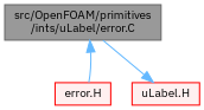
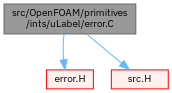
  digraph {
    fontname="IBM Plex Sans"
    node [color=red fillcolor="#FFF0F0" fontname="IBM Plex Sans" fontsize=10 shape=box style=filled]
    edge [color=steelblue1 fontname="IBM Plex Sans" fontsize=10 labelfontname=Helvetica labelfontsize=10 style=solid]
    n1 [color=gray40 fillcolor=grey60 fontcolor=black height=0.2 label="src/OpenFOAM/primitives\l/ints/uLabel/error.C" width=0.4]
    n2 [height=0.2 label="error.H" width=0.4]
-   n3 [height=0.2 label="uLabel.H" width=0.4]
-   n2 -> n1
+   n3 [height=0.2 label="src.H" width=0.4]
+   n1 -> n2
    n1 -> n3
  }
